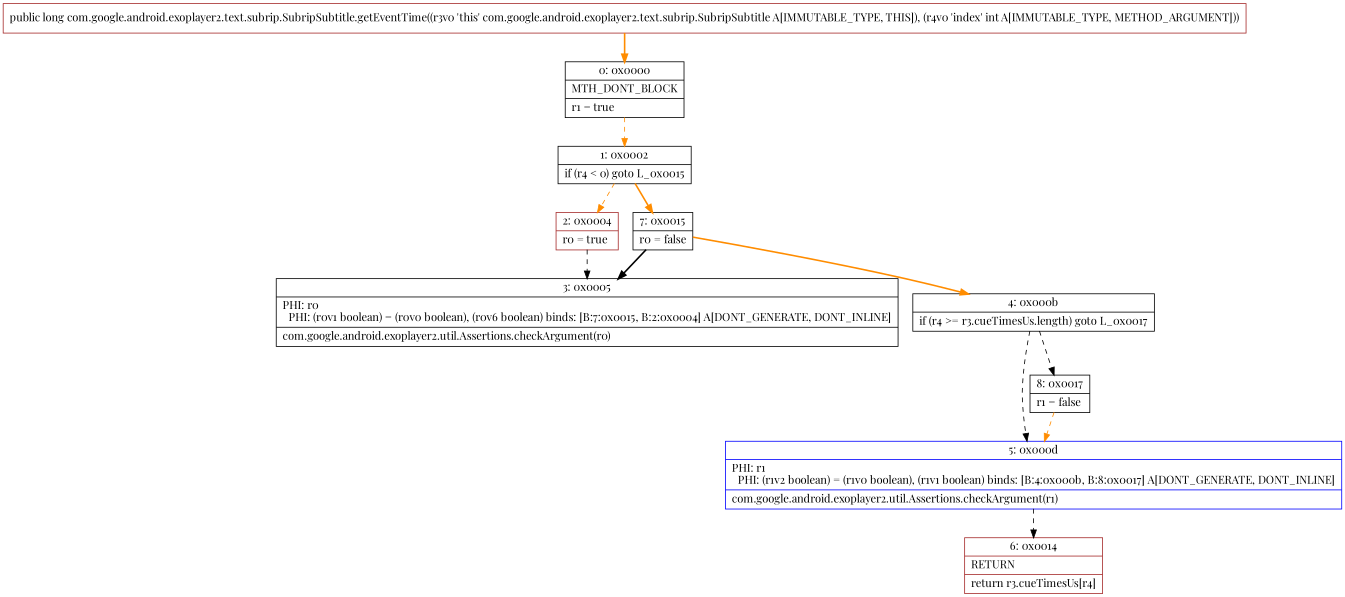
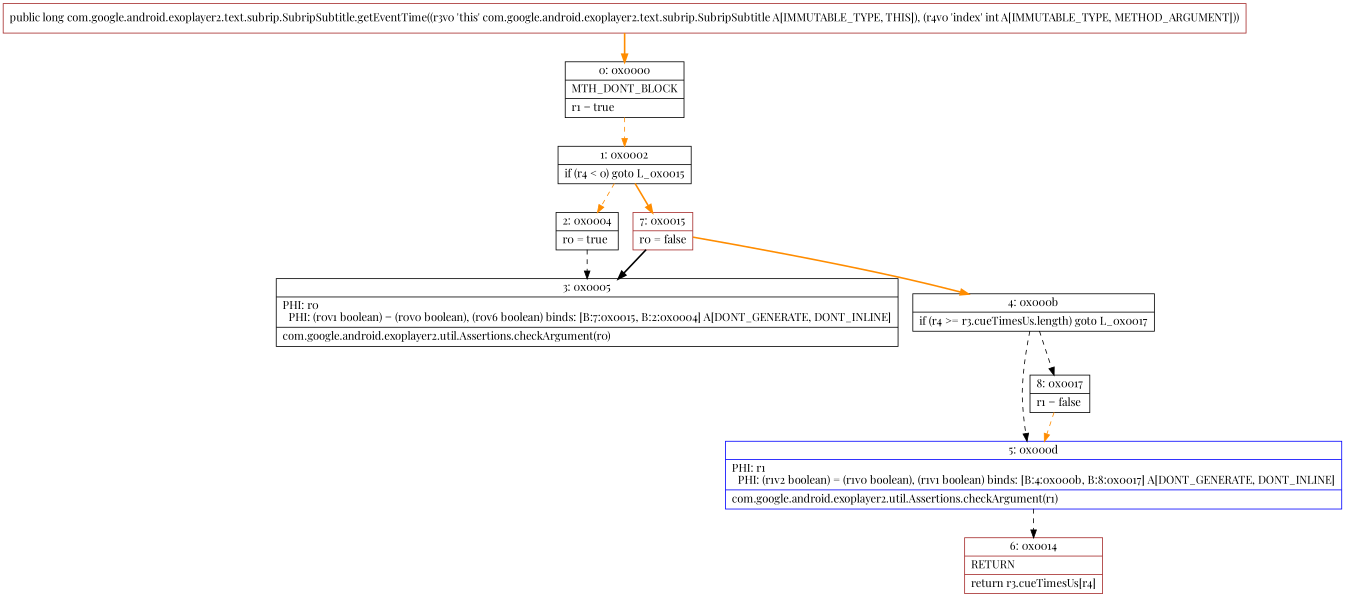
  digraph {
    fontname="Playfair Display"
    node [color=black fontname="Playfair Display" shape=record]
    edge [color=darkorange fontname="Playfair Display" style=dashed]
    n1 [label="{0\:\ 0x0000|MTH_DONT_BLOCK\l|r1 = true\l}"]
    n2 [label="{1\:\ 0x0002|if (r4 \< 0) goto L_0x0015\l}"]
-   n3 [color=brown label="{2\:\ 0x0004|r0 = true\l}"]
-   n4 [label="{7\:\ 0x0015|r0 = false\l}"]
+   n3 [label="{2\:\ 0x0004|r0 = true\l}"]
+   n4 [color=brown label="{7\:\ 0x0015|r0 = false\l}"]
    n5 [label="{3\:\ 0x0005|PHI: r0 \l  PHI: (r0v1 boolean) = (r0v0 boolean), (r0v6 boolean) binds: [B:7:0x0015, B:2:0x0004] A[DONT_GENERATE, DONT_INLINE]\l|com.google.android.exoplayer2.util.Assertions.checkArgument(r0)\l}"]
    n6 [label="{4\:\ 0x000b|if (r4 \>= r3.cueTimesUs.length) goto L_0x0017\l}"]
    n7 [color=blue label="{5\:\ 0x000d|PHI: r1 \l  PHI: (r1v2 boolean) = (r1v0 boolean), (r1v1 boolean) binds: [B:4:0x000b, B:8:0x0017] A[DONT_GENERATE, DONT_INLINE]\l|com.google.android.exoplayer2.util.Assertions.checkArgument(r1)\l}"]
    n8 [label="{8\:\ 0x0017|r1 = false\l}"]
    n9 [color=brown label="{6\:\ 0x0014|RETURN\l|return r3.cueTimesUs[r4]\l}"]
    n10 [color=brown label="{public long com.google.android.exoplayer2.text.subrip.SubripSubtitle.getEventTime((r3v0 'this' com.google.android.exoplayer2.text.subrip.SubripSubtitle A[IMMUTABLE_TYPE, THIS]), (r4v0 'index' int A[IMMUTABLE_TYPE, METHOD_ARGUMENT])) }"]
    n1 -> n2
    n2 -> n3
    n2 -> n4 [style=bold]
    n3 -> n5 [color=black]
    n4 -> n5 [color=black style=bold]
    n4 -> n6 [style=bold]
    n6 -> n7 [color=black]
    n6 -> n8 [color=black]
    n7 -> n9 [color=black]
    n8 -> n7
    n10 -> n1 [style=bold]
  }
